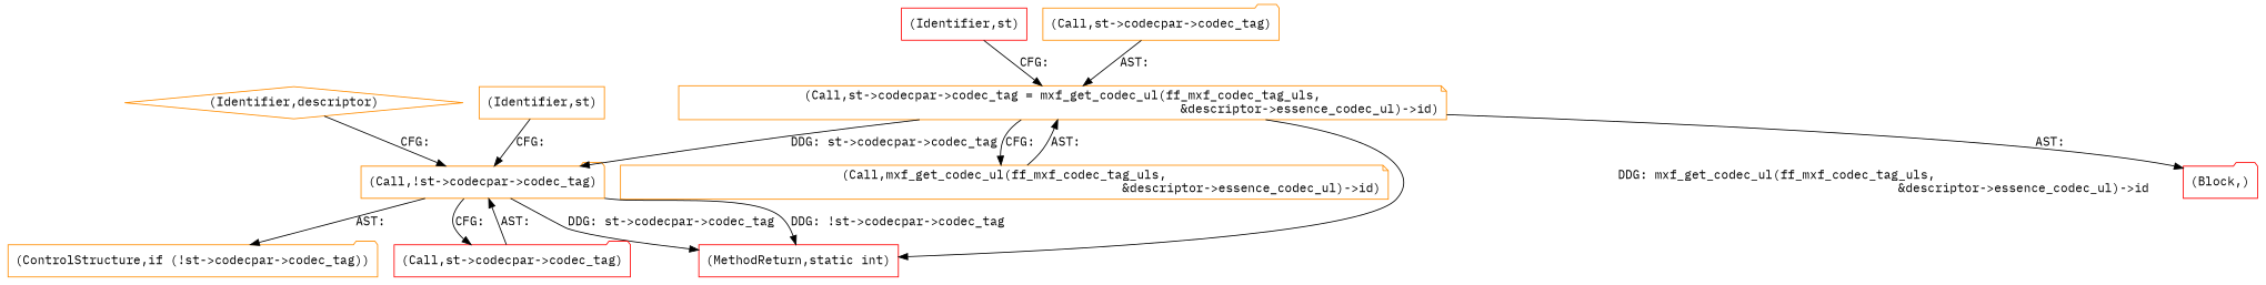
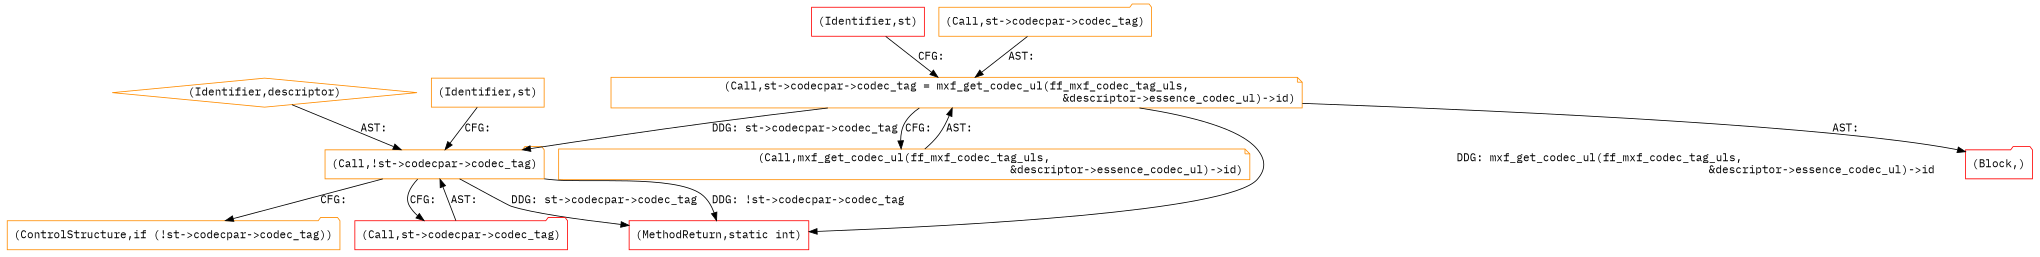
  digraph {
    fontname="IBM Plex Mono"
    node [color=darkorange fontname="IBM Plex Mono" shape=folder]
    edge [fontname="IBM Plex Mono"]
    n1 [label="(Call,st->codecpar->codec_tag = mxf_get_codec_ul(ff_mxf_codec_tag_uls,\n                                                                   &descriptor->essence_codec_ul)->id)" shape=note]
    n2 [label="(Call,!st->codecpar->codec_tag)"]
    n3 [color=red label="(Block,)"]
    n4 [label="(Call,mxf_get_codec_ul(ff_mxf_codec_tag_uls,\n                                                                   &descriptor->essence_codec_ul)->id)" shape=note]
    n5 [color=red label="(MethodReturn,static int)" shape=box]
    n6 [label="(ControlStructure,if (!st->codecpar->codec_tag))"]
    n7 [color=red label="(Call,st->codecpar->codec_tag)"]
    n8 [label="(Identifier,descriptor)" shape=diamond]
    n9 [color=red label="(Identifier,st)" shape=box]
    n10 [label="(Identifier,st)" shape=box]
    n11 [label="(Call,st->codecpar->codec_tag)"]
    n1 -> n2 [label="DDG: st->codecpar->codec_tag"]
    n1 -> n3 [label="AST: "]
    n1 -> n4 [label="CFG: "]
    n1 -> n5 [label="DDG: mxf_get_codec_ul(ff_mxf_codec_tag_uls,\n                                                                   &descriptor->essence_codec_ul)->id"]
    n2 -> n5 [label="DDG: !st->codecpar->codec_tag"]
    n2 -> n5 [label="DDG: st->codecpar->codec_tag"]
-   n2 -> n6 [label="AST: "]
+   n2 -> n6 [label="CFG: "]
    n2 -> n7 [label="CFG: "]
    n4 -> n1 [label="AST: "]
    n7 -> n2 [label="AST: "]
-   n8 -> n2 [label="CFG: "]
+   n8 -> n2 [label="AST: "]
    n9 -> n1 [label="CFG: "]
    n10 -> n2 [label="CFG: "]
    n11 -> n1 [label="AST: "]
  }
